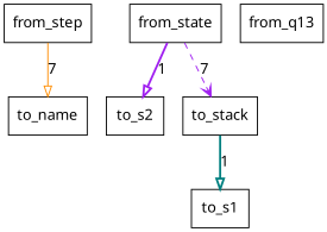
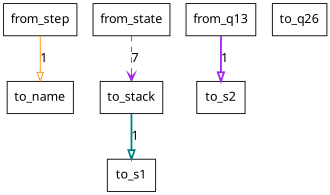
  digraph {
    fontname="Noto Sans"
    rankdir=TB
    node [fillcolor=white fontname="Noto Sans" shape=box style=filled]
    edge [arrowhead=onormal color=purple fontname="Noto Sans" style=bold]
    n1 [label=<from_step>]
    n2 [label=<to_name>]
    n3 [label=<from_state>]
    n4 [label=<to_s2>]
    n5 [label=<to_stack>]
    n6 [label=<to_s1>]
    n7 [label=<from_q13>]
-   n1 -> n2 [color=darkorange label=7 style=solid]
-   n3 -> n4 [label=1]
+   n8 [label=<to_q26>]
+   n1 -> n2 [color=darkorange label=1 style=solid]
+   n7 -> n4 [label=1]
    n3 -> n5 [arrowhead=vee label=7 style=dashed]
    n5 -> n6 [color=teal label=1]
  }
